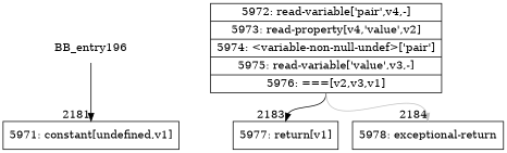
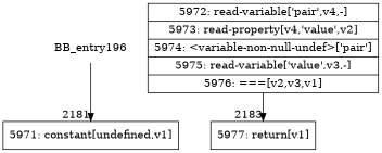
  digraph {
    rankdir=TD
    node [shape=record]
    edge [headport=n tailport=s]
    n1 [label=BB_entry196 shape=none]
    n2 [label="{5971: constant[undefined,v1]}"]
    n3 [label="{5972: read-variable['pair',v4,-]|5973: read-property[v4,'value',v2]|5974: \<variable-non-null-undef\>['pair']|5975: read-variable['value',v3,-]|5976: ===[v2,v3,v1]}"]
    n4 [label="{5977: return[v1]}"]
-   n5 [label="{5978: exceptional-return}"]
    n1 -> n2 [headlabel="    2181"]
    n3 -> n4 [headlabel="      2183"]
-   n3 -> n5 [color=gray headlabel="      2184"]
  }
